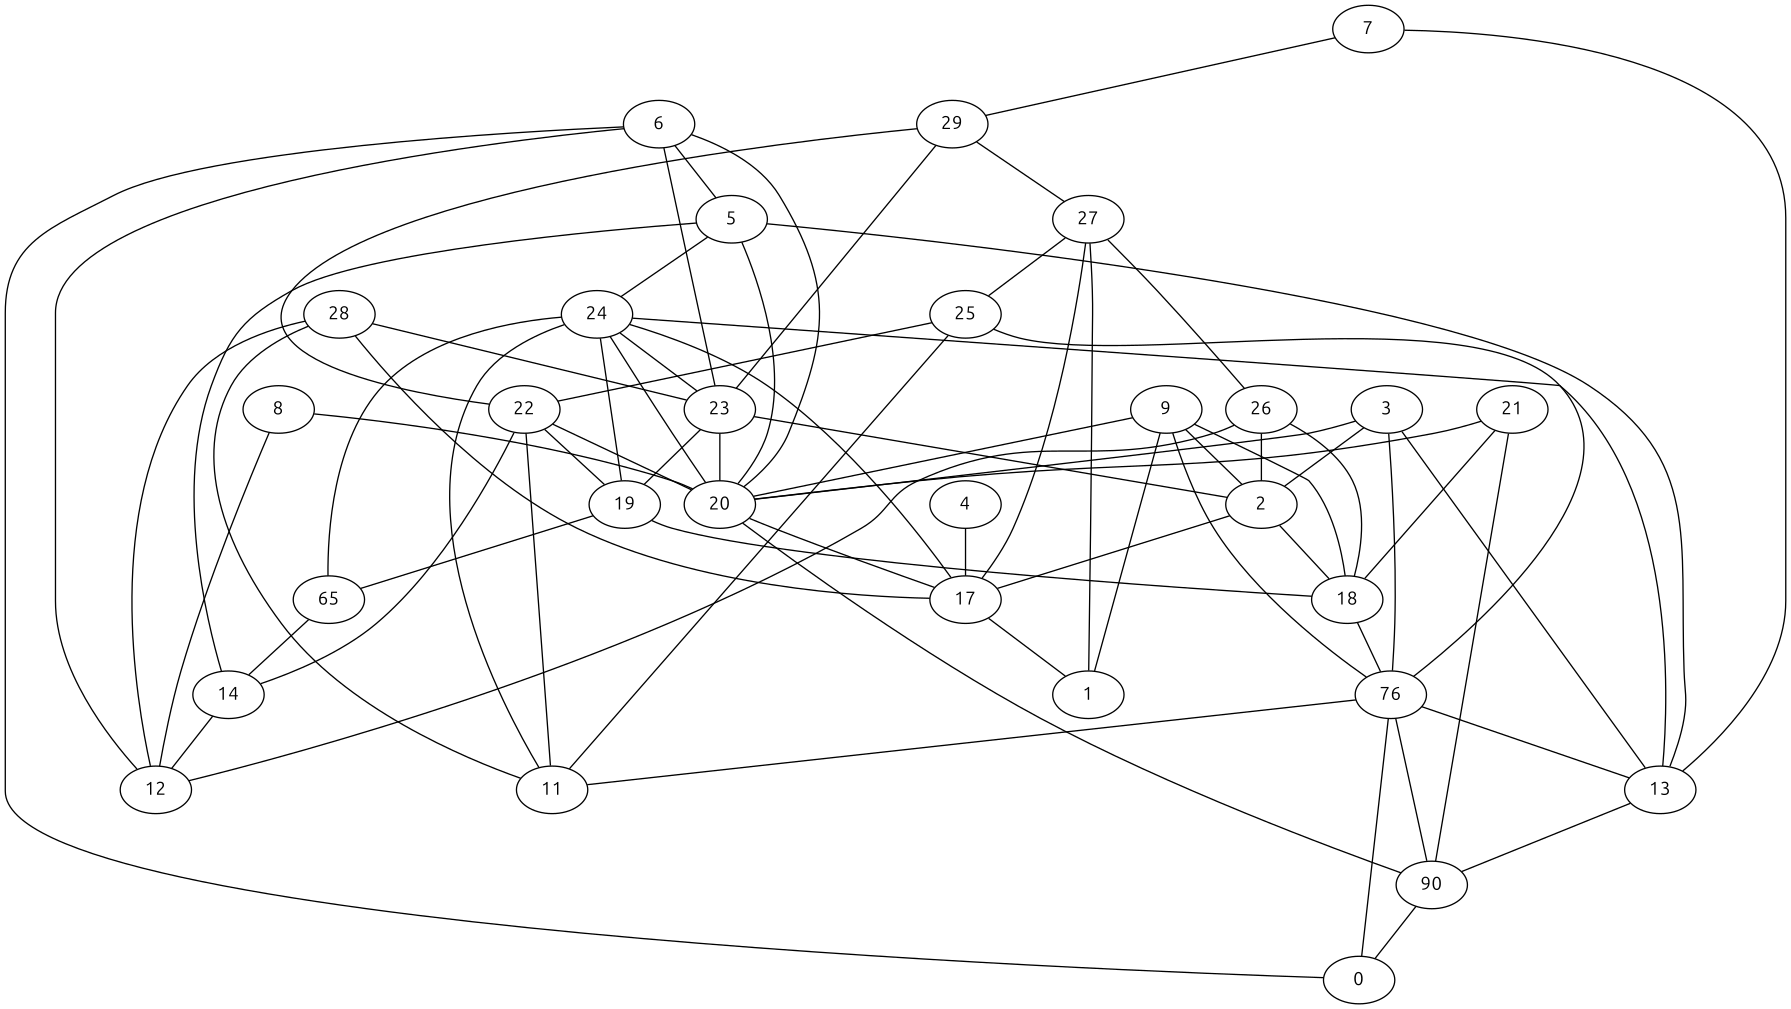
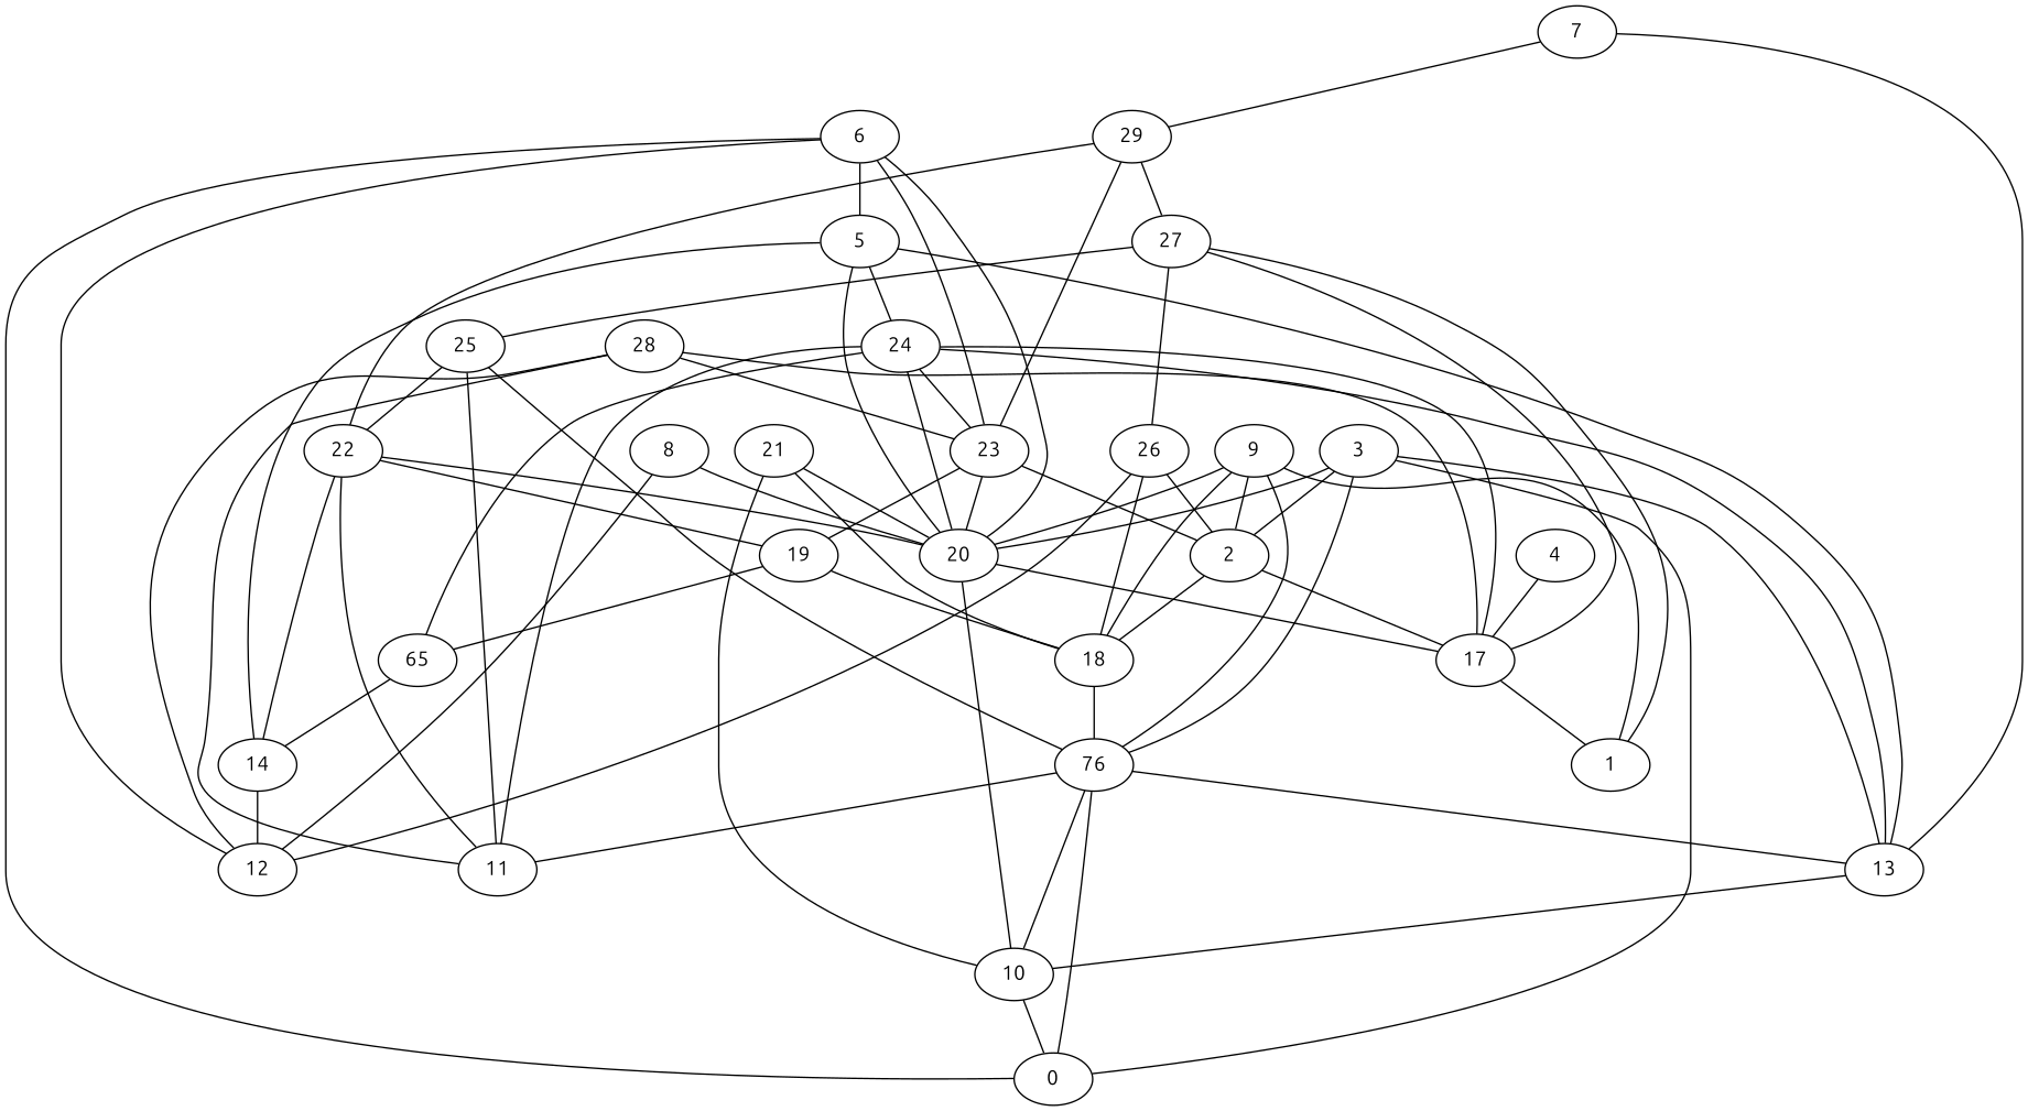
  digraph {
    fontname=Ubuntu
    node [fontname=Ubuntu]
    edge [color=black dir=none fontname=Ubuntu]
    4
    17
    19
    18
    n5 [label=65]
    1
    n7 [label=76]
    27
    25
    26
-   10 [label=90]
+   10
    0
    7
    29
    13
    23
    22
    28
    12
    11
    20
    2
    8
    6
    5
    3
    9
    14
    24
    21
    subgraph sub_1 {
      4
      17
      19
      18
      n5
      1
      n7
      27
      25
      26
      10
      0
      7
      29
      13
      23
      22
      28
      12
      11
      20
      2
      8
      6
      5
      3
      9
      14
      24
      21
    }
    4 -> 17
    17 -> 1
    19 -> 18
    19 -> n5
    18 -> n7
    n5 -> 14
    n7 -> 10
    n7 -> 0
    n7 -> 13
    n7 -> 11
    27 -> 17
    27 -> 1
    27 -> 25
    27 -> 26
    25 -> n7
    25 -> 22
    25 -> 11
    26 -> 18
    26 -> 12
    26 -> 2
    10 -> 0
    7 -> 29
    7 -> 13
    29 -> 27
    29 -> 23
    29 -> 22
    13 -> 10
    23 -> 19
    23 -> 20
    23 -> 2
    22 -> 19
    22 -> 11
    22 -> 20
    22 -> 14
    28 -> 17
    28 -> 23
    28 -> 12
    28 -> 11
    20 -> 17
    20 -> 10
    2 -> 17
    2 -> 18
    8 -> 12
    8 -> 20
    6 -> 0
    6 -> 23
    6 -> 12
    6 -> 20
    6 -> 5
    5 -> 13
    5 -> 20
    5 -> 14
    5 -> 24
    3 -> n7
+   3 -> 0
    3 -> 13
    3 -> 20
    3 -> 2
    9 -> 18
    9 -> 1
    9 -> n7
    9 -> 20
    9 -> 2
    14 -> 12
    24 -> 17
-   24 -> 19
    24 -> n5
    24 -> 13
    24 -> 23
    24 -> 11
    24 -> 20
    21 -> 18
    21 -> 10
    21 -> 20
  }
